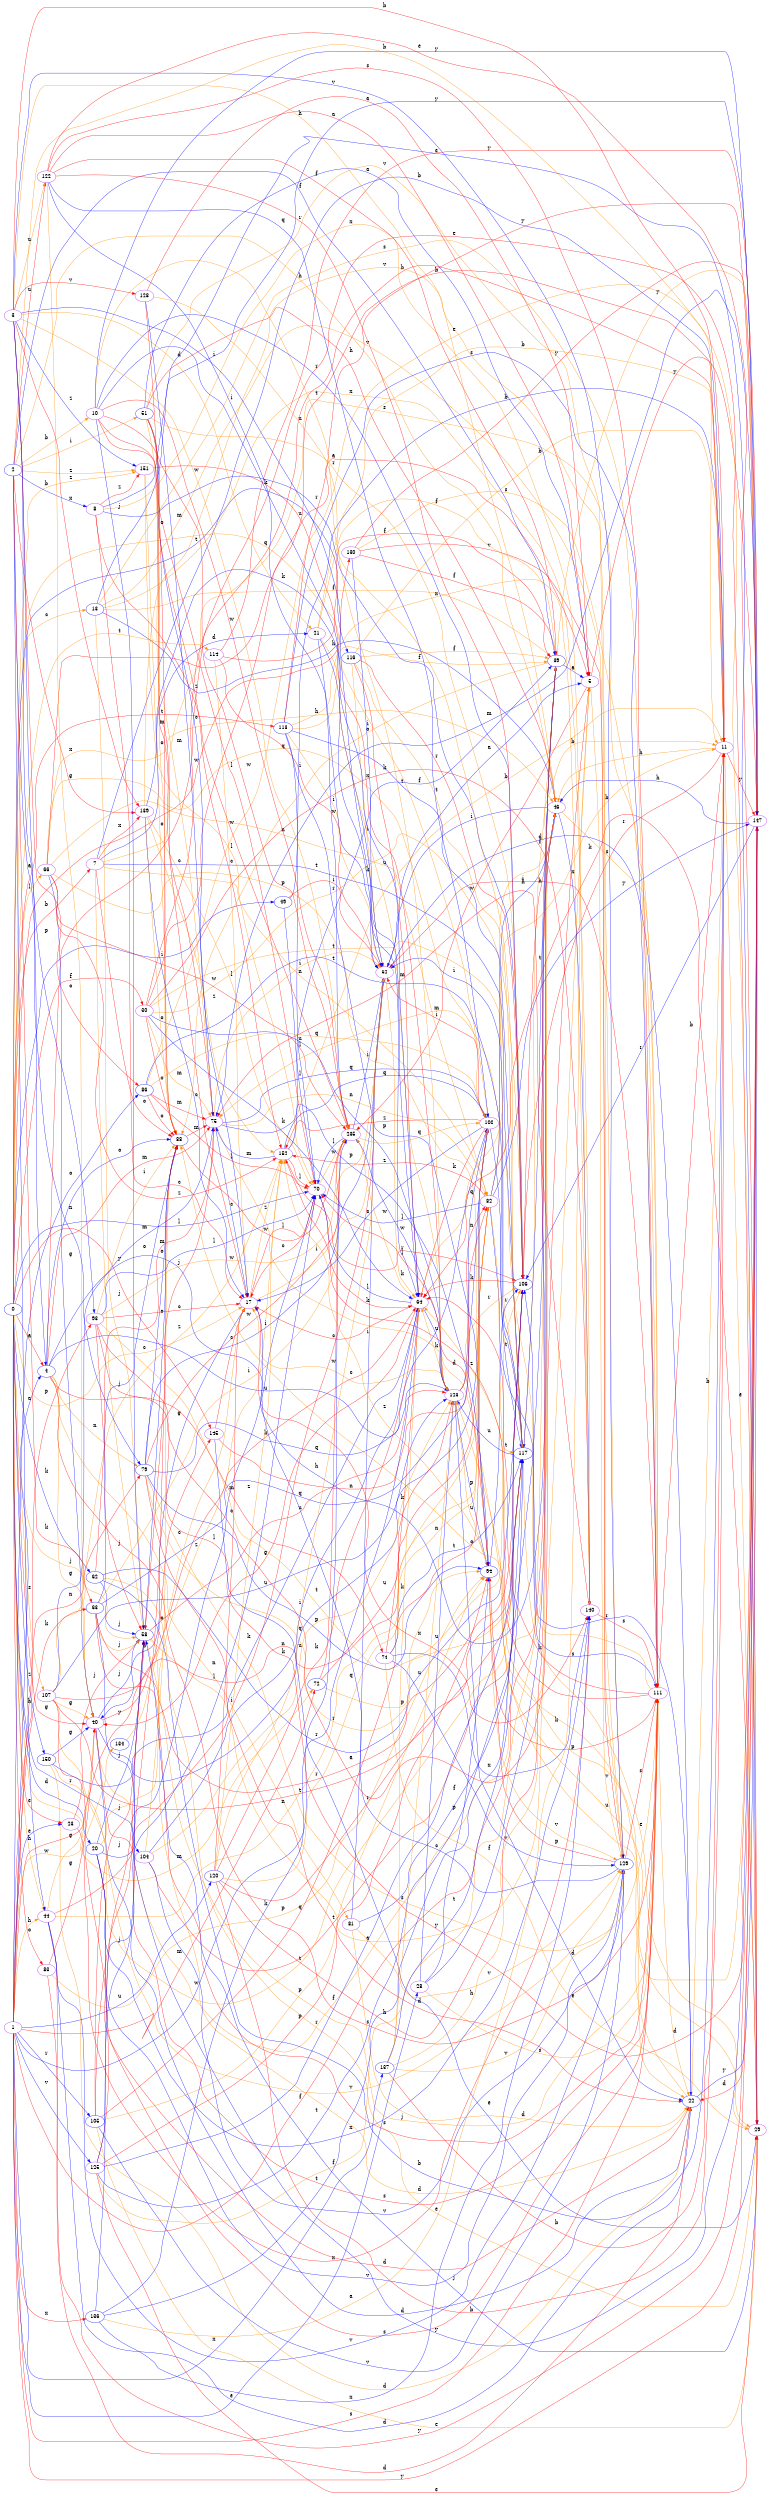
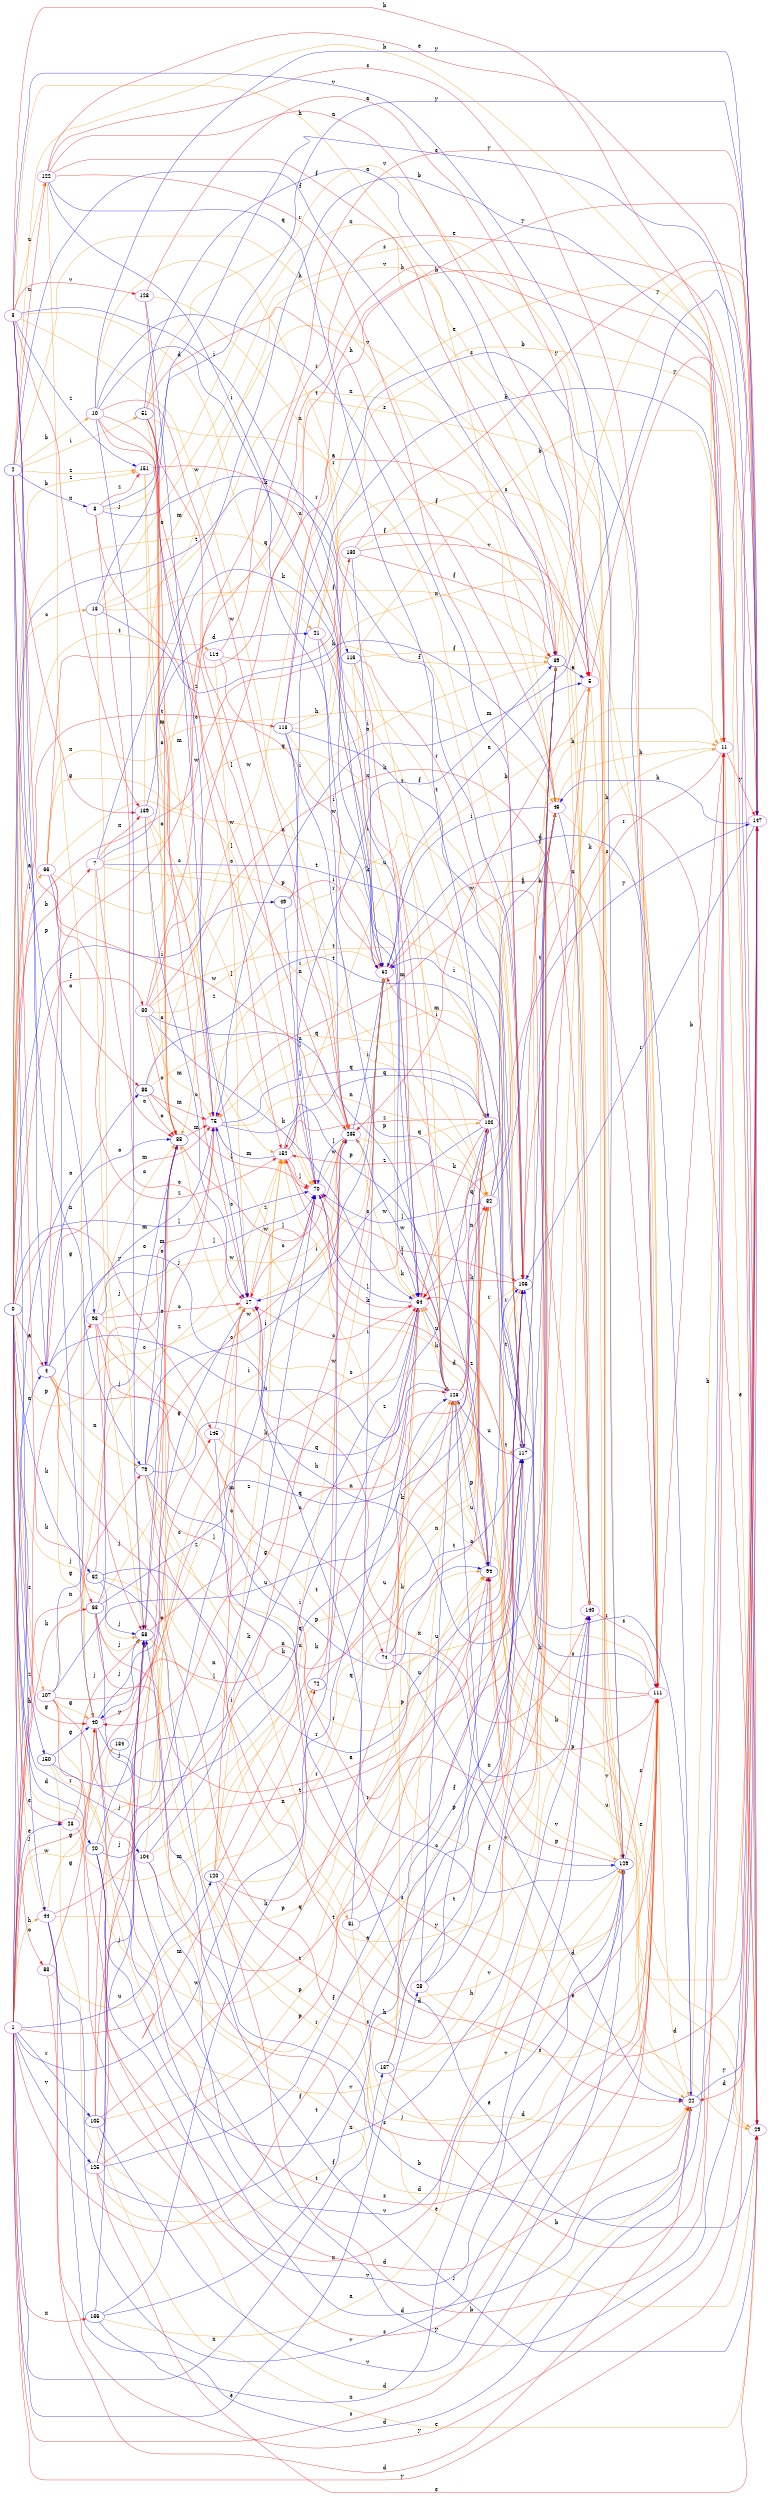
  strict digraph {
    rankdir=LR
    node [color=purple]
    edge [color=red]
    0 [color=blue]
    4 [color=blue]
    7
    13 [color=blue]
    17
    20 [color=blue]
    23
    30
    40
    44
    49 [color=blue]
    58 [color=blue]
    62 [color=blue]
    66
    70
    72 [color=blue]
    83
    100
    104
    107
    113 [color=blue]
    114
    116 [color=blue]
    130
    145
    150 [color=blue]
    151
    79 [color=blue]
    111
    11
    46
    74
    75
    81
    88 [color=blue]
    123
    139
    21
    82
    117 [color=blue]
    n41 [color=blue label=39]
    147
    129 [color=blue]
    140
    52
    152
    29
    106 [color=blue]
    64
    22 [color=blue]
    5
    n52 [label=235]
    94 [color=blue]
    1
    28
    63 [color=blue]
    86 [color=blue]
    93
    105 [color=blue]
    120 [color=blue]
    125
    134 [color=blue]
    136 [color=blue]
    137 [color=blue]
    2 [color=blue]
    8
    10
    51 [color=blue]
    122
    3
    128
    0 -> 4 [label=a]
    0 -> 7 [label=b]
    0 -> 13 [color=darkorange label=c]
    0 -> 17 [color=darkorange label=c]
    0 -> 20 [color=blue label=d]
    0 -> 23 [label=e]
    0 -> 30 [label=f]
    0 -> 40 [label=g]
-   0 -> 44 [color=darkorange label=h]
+   0 -> 44 [color=darkorange label=j]
    0 -> 49 [color=blue label=i]
    0 -> 58 [color=darkorange label=j]
    0 -> 62 [color=blue label=k]
    0 -> 66 [color=darkorange label=l]
    0 -> 70 [color=blue label=l]
    0 -> 72 [color=darkorange label=m]
    0 -> 83 [label=o]
    0 -> 100 [color=darkorange label=q]
    0 -> 104 [color=blue label=r]
    0 -> 107 [color=darkorange label=s]
    0 -> 113 [label=t]
    0 -> 114 [color=darkorange label=t]
    0 -> 116 [color=blue label=t]
    0 -> 130 [label=w]
    0 -> 145 [label=y]
    0 -> 150 [color=blue label=z]
    0 -> 151 [color=darkorange label=z]
    4 -> 40 [color=darkorange label=g]
    4 -> 79 [color=darkorange label=n]
    4 -> 111 [label=s]
    4 -> 11 [label=b]
    4 -> 46 [color=blue label=h]
    4 -> 74 [label=m]
    4 -> 75 [label=m]
    4 -> 81 [color=darkorange label=n]
    4 -> 88 [color=blue label=o]
    4 -> 123 [color=blue label=u]
    7 -> 58 [color=darkorange label=j]
    7 -> 111 [color=darkorange label=s]
    7 -> 11 [color=blue label=b]
    7 -> 88 [label=o]
    7 -> 139 [label=x]
    7 -> 21 [color=blue label=d]
    7 -> 82 [color=darkorange label=n]
    7 -> 117 [color=blue label=t]
    13 -> 58 [color=darkorange label=j]
    13 -> 111 [color=darkorange label=s]
    13 -> 46 [color=blue label=h]
    13 -> n41 [color=darkorange label=f]
    13 -> 147 [color=blue label=y]
    13 -> 129 [color=darkorange label=v]
    13 -> 140 [color=darkorange label=x]
    17 -> 40 [color=blue label=g]
    17 -> 70 [label=l]
    17 -> 140 [label=x]
    17 -> 52 [color=darkorange label=i]
    17 -> 152 [color=darkorange label=z]
    20 -> 58 [color=blue label=j]
    20 -> 70 [color=blue label=l]
    20 -> 111 [label=s]
    20 -> 129 [color=blue label=v]
    20 -> 140 [color=blue label=x]
    20 -> 152 [color=darkorange label=z]
    23 -> 58 [label=j]
    23 -> 140 [label=x]
    30 -> 11 [label=b]
    30 -> 75 [color=darkorange label=m]
    30 -> 88 [label=o]
    30 -> 123 [color=blue label=u]
    30 -> 117 [color=darkorange label=t]
    30 -> 140 [label=x]
    30 -> 29 [label=e]
    30 -> 106 [color=darkorange label=r]
    30 -> 64 [color=blue label=k]
    40 -> 58 [color=blue label=j]
    40 -> 100 [color=blue label=q]
    40 -> 111 [label=s]
    40 -> n41 [color=darkorange label=f]
    40 -> 64 [label=k]
    40 -> 22 [color=blue label=d]
    44 -> 40 [color=darkorange label=g]
    44 -> 82 [color=darkorange label=n]
    44 -> 147 [label=y]
    44 -> 129 [color=blue label=v]
    44 -> 52 [label=i]
    44 -> 22 [color=blue label=d]
    49 -> 70 [color=blue label=l]
    49 -> 11 [color=blue label=b]
    49 -> 52 [label=i]
    58 -> 88 [color=blue label=o]
    58 -> 123 [label=u]
    58 -> 22 [color=darkorange label=d]
    58 -> 5 [color=darkorange label=a]
    62 -> 58 [color=blue label=j]
    62 -> 11 [color=blue label=b]
    62 -> 75 [label=m]
    62 -> 29 [color=darkorange label=e]
    62 -> 106 [color=blue label=r]
    66 -> 40 [color=blue label=g]
    66 -> 100 [color=darkorange label=q]
    66 -> 46 [color=darkorange label=h]
    66 -> 82 [color=darkorange label=n]
    66 -> 152 [label=z]
    66 -> 5 [label=a]
    66 -> n52 [label=w]
    66 -> 94 [color=darkorange label=p]
    70 -> 17 [label=c]
    70 -> 64 [label=k]
    70 -> n52 [color=darkorange label=w]
    72 -> 123 [label=u]
    72 -> n52 [label=w]
    72 -> 94 [color=darkorange label=p]
    83 -> 40 [label=g]
    83 -> 22 [label=d]
    83 -> 94 [color=darkorange label=p]
    100 -> 17 [color=blue label=c]
    100 -> 117 [color=blue label=t]
    100 -> 52 [label=i]
    100 -> 152 [label=z]
    100 -> 64 [label=k]
    104 -> 88 [color=darkorange label=o]
    104 -> 123 [color=darkorange label=u]
    104 -> 117 [label=t]
    104 -> 129 [color=blue label=v]
    104 -> 64 [color=blue label=k]
    107 -> 40 [color=darkorange label=g]
    107 -> 75 [color=blue label=m]
    107 -> 123 [color=blue label=u]
    107 -> 82 [label=n]
    107 -> 117 [label=t]
    107 -> 129 [color=darkorange label=v]
    107 -> 152 [color=darkorange label=z]
    107 -> 22 [label=d]
    113 -> 70 [color=blue label=l]
    113 -> 111 [color=blue label=s]
    113 -> 117 [color=blue label=t]
    113 -> n41 [color=darkorange label=f]
    113 -> 147 [label=y]
    113 -> 140 [color=darkorange label=x]
    113 -> 52 [color=darkorange label=i]
    113 -> 94 [color=blue label=p]
    114 -> 17 [color=darkorange label=c]
    114 -> n41 [label=f]
    114 -> 147 [label=y]
    114 -> 52 [label=i]
    116 -> 11 [color=darkorange label=b]
    116 -> 117 [color=darkorange label=t]
    116 -> n41 [color=darkorange label=f]
    116 -> 52 [color=darkorange label=i]
    116 -> 106 [label=r]
    116 -> 64 [label=k]
    130 -> 111 [color=darkorange label=s]
    130 -> n41 [label=f]
    130 -> 147 [label=y]
    130 -> 129 [label=v]
    130 -> 52 [color=blue label=i]
    145 -> 17 [label=c]
    145 -> 82 [label=n]
    145 -> 29 [color=blue label=e]
    150 -> 40 [color=blue label=g]
    150 -> 117 [color=darkorange label=t]
    150 -> 64 [color=blue label=k]
    150 -> 22 [color=darkorange label=d]
    151 -> 70 [color=darkorange label=l]
    151 -> 88 [color=darkorange label=o]
    151 -> 123 [label=u]
    79 -> 100 [color=blue label=q]
    79 -> 111 [color=darkorange label=s]
    79 -> 88 [color=blue label=o]
    79 -> 52 [color=blue label=i]
    79 -> 106 [color=darkorange label=r]
    79 -> 22 [label=d]
    79 -> n52 [label=w]
    79 -> 94 [color=blue label=p]
    111 -> 58 [color=darkorange label=j]
    111 -> 11 [label=b]
    111 -> 75 [color=darkorange label=m]
    111 -> 52 [label=i]
    111 -> 152 [label=z]
    111 -> 64 [label=k]
    111 -> 22 [color=darkorange label=d]
    111 -> 94 [label=p]
    11 -> 46 [color=darkorange label=h]
    11 -> 147 [label=y]
    11 -> 29 [color=darkorange label=e]
    11 -> 106 [label=r]
    46 -> 111 [color=darkorange label=s]
    46 -> 140 [color=blue label=x]
    46 -> 52 [color=blue label=i]
    74 -> 82 [color=darkorange label=n]
    74 -> 117 [color=blue label=t]
    74 -> 129 [color=blue label=v]
    74 -> 140 [color=blue label=x]
    74 -> 29 [color=darkorange label=e]
    74 -> 64 [label=k]
    75 -> 17 [color=blue label=c]
    75 -> 58 [label=j]
    75 -> 100 [color=blue label=q]
    75 -> 82 [color=darkorange label=n]
    75 -> 52 [color=darkorange label=i]
    75 -> 22 [color=darkorange label=d]
    75 -> 94 [color=blue label=p]
    81 -> n41 [color=blue label=f]
    81 -> 129 [color=darkorange label=v]
    81 -> 52 [color=blue label=i]
    81 -> 22 [color=darkorange label=d]
    88 -> 75 [label=m]
    88 -> n52 [label=w]
    123 -> 17 [color=darkorange label=c]
    123 -> 100 [color=blue label=q]
    123 -> 82 [label=n]
    123 -> 106 [color=darkorange label=r]
    123 -> 64 [color=darkorange label=k]
    123 -> 22 [color=blue label=d]
    123 -> n52 [color=blue label=w]
    123 -> 94 [color=blue label=p]
    139 -> 17 [color=blue label=c]
    139 -> 70 [color=darkorange label=l]
    139 -> 88 [color=darkorange label=o]
    139 -> 129 [color=darkorange label=v]
    139 -> 152 [color=darkorange label=z]
    139 -> 64 [color=blue label=k]
    21 -> 11 [color=darkorange label=b]
    21 -> 123 [color=darkorange label=u]
    21 -> n41 [color=darkorange label=f]
    21 -> 64 [color=blue label=k]
    21 -> n52 [color=blue label=w]
    82 -> 70 [color=blue label=l]
    82 -> 111 [color=blue label=s]
    82 -> 11 [color=darkorange label=b]
    82 -> 46 [color=blue label=h]
    82 -> 117 [color=darkorange label=t]
    82 -> 147 [color=blue label=y]
    82 -> 152 [label=z]
    117 -> 123 [color=blue label=u]
    117 -> n41 [color=darkorange label=f]
    117 -> 52 [color=blue label=i]
    117 -> 29 [color=darkorange label=e]
    n41 -> 88 [color=darkorange label=o]
    n41 -> 117 [color=blue label=t]
    n41 -> 147 [color=darkorange label=y]
    n41 -> 5 [color=blue label=a]
    147 -> 46 [color=blue label=h]
    147 -> 75 [color=blue label=m]
    147 -> 88 [color=darkorange label=o]
    147 -> 106 [color=blue label=r]
    147 -> 22 [label=d]
    129 -> 17 [color=blue label=c]
    129 -> 111 [label=s]
    129 -> 94 [label=p]
    140 -> 111 [label=s]
    140 -> 75 [label=m]
    52 -> 64 [color=darkorange label=k]
    52 -> 22 [color=blue label=d]
    52 -> 5 [color=blue label=a]
    152 -> 70 [label=l]
    152 -> 100 [color=blue label=q]
    152 -> 11 [color=darkorange label=b]
    152 -> 75 [color=blue label=m]
    152 -> n41 [color=blue label=f]
    152 -> 106 [label=r]
    29 -> 58 [color=blue label=j]
    29 -> 123 [color=darkorange label=u]
    29 -> 64 [label=k]
    106 -> 46 [label=h]
    106 -> 64 [label=k]
    64 -> 17 [label=c]
    64 -> 40 [label=g]
    64 -> 70 [color=blue label=l]
    64 -> 11 [color=darkorange label=b]
    64 -> 123 [color=blue label=u]
    64 -> n52 [color=darkorange label=w]
    22 -> 11 [color=darkorange label=b]
    22 -> 147 [color=blue label=y]
    22 -> 106 [color=blue label=r]
    22 -> 64 [color=darkorange label=k]
    5 -> 147 [label=y]
    5 -> 129 [color=darkorange label=v]
    5 -> n52 [label=w]
    n52 -> 70 [color=blue label=l]
    n52 -> 100 [color=darkorange label=q]
    n52 -> 52 [color=blue label=i]
    94 -> 70 [label=l]
    94 -> 123 [color=darkorange label=u]
    94 -> 129 [color=darkorange label=v]
    94 -> 152 [color=darkorange label=z]
    94 -> 106 [color=blue label=r]
    1 -> 4 [color=blue label=a]
    1 -> 23 [color=blue label=e]
    1 -> 44 [color=darkorange label=h]
    1 -> 72 [label=m]
    1 -> 145 [label=y]
    1 -> 79 [label=n]
    1 -> 111 [label=s]
    1 -> n41 [label=f]
    1 -> 147 [label=y]
    1 -> n52 [color=blue label=w]
    1 -> 28 [color=blue label=e]
    1 -> 63 [label=k]
    1 -> 86 [color=blue label=o]
    1 -> 93 [label=p]
    1 -> 105 [color=blue label=r]
    1 -> 120 [color=blue label=u]
    1 -> 125 [color=blue label=v]
    1 -> 134 [color=darkorange label=w]
    1 -> 136 [label=x]
    1 -> 137 [color=blue label=x]
    28 -> 111 [color=darkorange label=s]
    28 -> 123 [color=blue label=u]
    28 -> n41 [color=blue label=f]
    28 -> 94 [color=blue label=p]
    63 -> 58 [color=darkorange label=j]
    63 -> 100 [color=blue label=q]
    63 -> 111 [label=s]
    63 -> 88 [color=blue label=o]
    63 -> 147 [color=blue label=y]
    63 -> 52 [color=darkorange label=i]
    63 -> 106 [label=r]
    86 -> 70 [label=l]
    86 -> 100 [color=darkorange label=q]
    86 -> 75 [label=m]
    86 -> 88 [label=o]
    86 -> 117 [color=blue label=t]
    86 -> 29 [color=darkorange label=e]
    93 -> 17 [label=c]
    93 -> 58 [label=j]
    93 -> 70 [color=blue label=l]
-   93 -> 88 [color=darkorange label=i]
+   93 -> 88 [color=darkorange label=o]
    93 -> 117 [color=darkorange label=t]
    93 -> 147 [label=y]
    93 -> 5 [label=a]
    93 -> n52 [color=darkorange label=w]
    105 -> 58 [label=j]
    105 -> 100 [label=q]
    105 -> 88 [label=o]
    105 -> 129 [color=blue label=v]
    105 -> 29 [color=darkorange label=e]
    105 -> 94 [color=darkorange label=p]
    120 -> 17 [label=c]
    120 -> 100 [color=darkorange label=q]
    120 -> 11 [label=b]
    120 -> 46 [label=h]
    120 -> 52 [color=darkorange label=i]
    120 -> 152 [color=darkorange label=z]
    120 -> 106 [label=r]
    120 -> 64 [label=k]
    125 -> 58 [label=j]
    125 -> 70 [color=blue label=l]
    125 -> 117 [color=blue label=t]
    125 -> n41 [color=darkorange label=f]
    125 -> 29 [label=e]
    125 -> 106 [color=blue label=r]
    125 -> 94 [label=p]
    134 -> 17 [color=darkorange label=c]
    136 -> 58 [color=blue label=j]
    136 -> 117 [color=blue label=t]
    136 -> 140 [color=blue label=x]
    136 -> 64 [color=blue label=k]
    136 -> 5 [color=darkorange label=a]
    137 -> 11 [label=b]
    137 -> 46 [color=darkorange label=h]
    137 -> 123 [color=darkorange label=u]
    137 -> 117 [color=blue label=t]
    137 -> 129 [color=darkorange label=v]
    137 -> 64 [color=darkorange label=k]
    2 -> 4 [color=blue label=a]
    2 -> 44 [color=blue label=h]
    2 -> 151 [color=darkorange label=z]
    2 -> 11 [color=darkorange label=b]
    2 -> 46 [color=darkorange label=h]
    2 -> 139 [label=x]
    2 -> n41 [color=blue label=f]
    2 -> 63 [label=k]
    2 -> 8 [color=blue label=b]
    2 -> 10 [color=darkorange label=b]
    2 -> 51 [color=darkorange label=i]
    2 -> 122 [label=u]
    8 -> 17 [label=c]
    8 -> 151 [label=z]
    8 -> 140 [color=darkorange label=x]
    8 -> 29 [color=blue label=e]
    8 -> 106 [color=blue label=r]
    8 -> n52 [label=w]
    10 -> 17 [label=c]
    10 -> 58 [color=blue label=j]
    10 -> 75 [label=m]
    10 -> 117 [color=darkorange label=t]
    10 -> 147 [color=blue label=y]
    10 -> 152 [label=z]
    10 -> 106 [color=blue label=r]
    10 -> 64 [color=blue label=k]
    10 -> n52 [label=w]
    51 -> 17 [color=blue label=c]
    51 -> 70 [label=l]
    51 -> 46 [label=h]
    51 -> 75 [color=darkorange label=m]
    51 -> 88 [color=darkorange label=o]
    51 -> 129 [color=darkorange label=v]
    51 -> 106 [color=darkorange label=r]
    51 -> 5 [color=blue label=a]
    51 -> n52 [label=w]
    122 -> 40 [color=darkorange label=g]
    122 -> 100 [color=blue label=q]
    122 -> 111 [label=s]
    122 -> n41 [label=f]
    122 -> 52 [color=blue label=i]
    122 -> 29 [label=e]
    122 -> 106 [label=r]
    122 -> 5 [label=a]
    3 -> 151 [color=blue label=z]
    3 -> 79 [color=blue label=n]
    3 -> 11 [label=b]
    3 -> 46 [color=darkorange label=h]
    3 -> 139 [label=x]
    3 -> 21 [color=darkorange label=d]
    3 -> 129 [color=blue label=v]
    3 -> 52 [color=blue label=i]
    3 -> n52 [color=darkorange label=w]
    3 -> 86 [label=o]
    3 -> 93 [color=blue label=p]
    3 -> 122 [color=darkorange label=u]
    3 -> 128 [label=v]
    128 -> 75 [color=blue label=m]
    128 -> 88 [label=o]
    128 -> 123 [color=darkorange label=u]
    128 -> 5 [label=a]
  }
